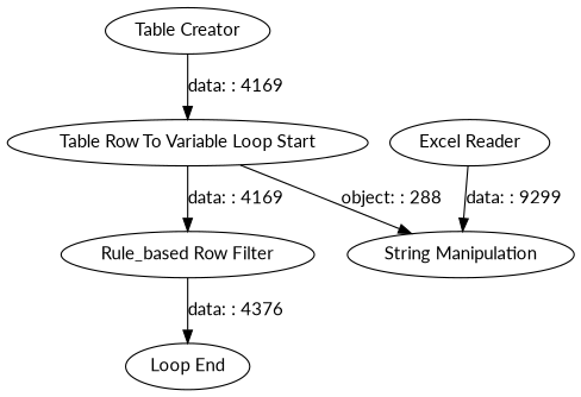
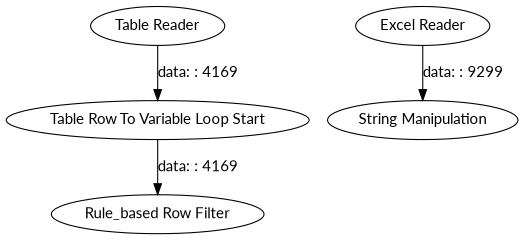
  digraph {
    fontname=Lato
    rankdir=TB
    node [fontname=Lato]
    edge [fontname=Lato]
-   n1 [label="Table Creator"]
+   n1 [label="Table Reader"]
    n2 [label="Table Row To Variable Loop Start"]
    n3 [label="Rule_based Row Filter"]
    n4 [label="String Manipulation"]
-   n5 [label="Loop End"]
    n6 [label="Excel Reader"]
    n1 -> n2 [label="data: : 4169"]
    n2 -> n3 [label="data: : 4169"]
-   n2 -> n4 [label="object: : 288"]
-   n3 -> n5 [label="data: : 4376"]
    n6 -> n4 [label="data: : 9299"]
  }
